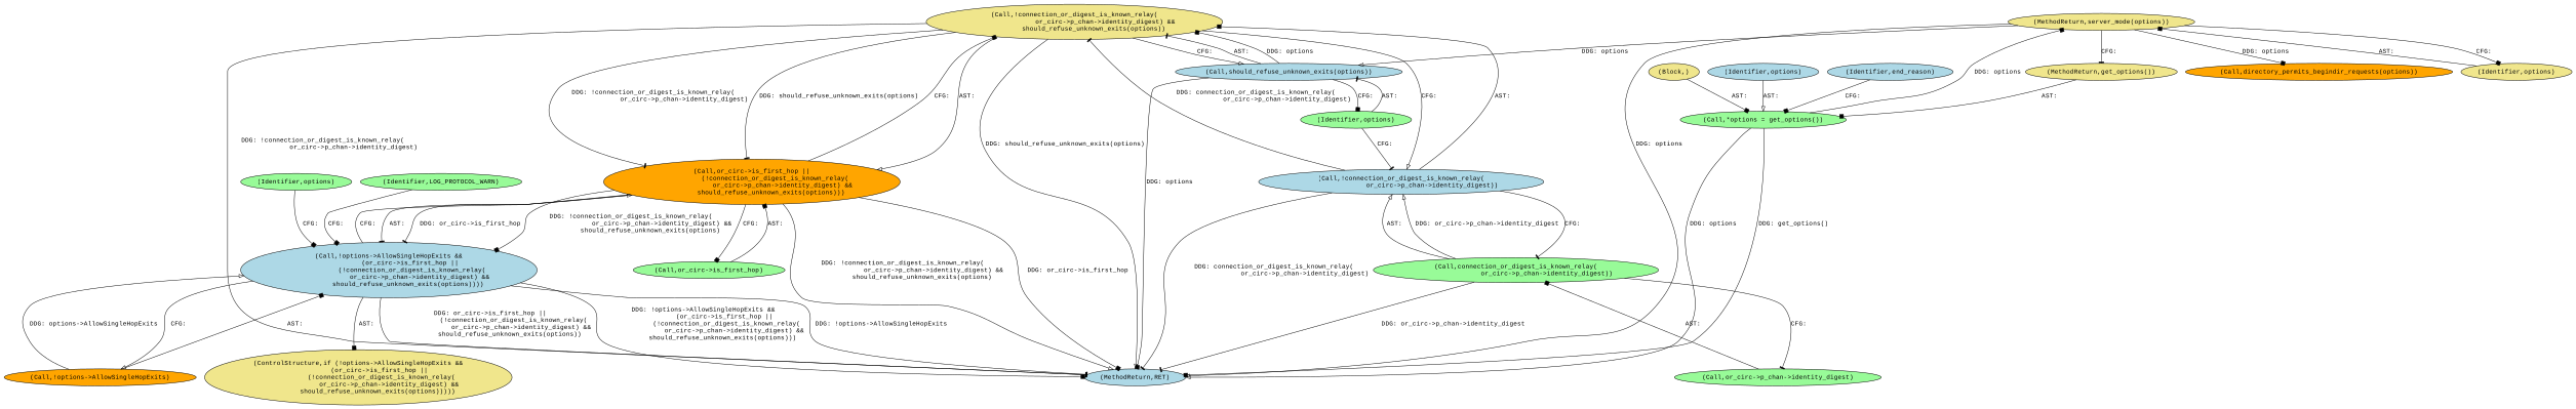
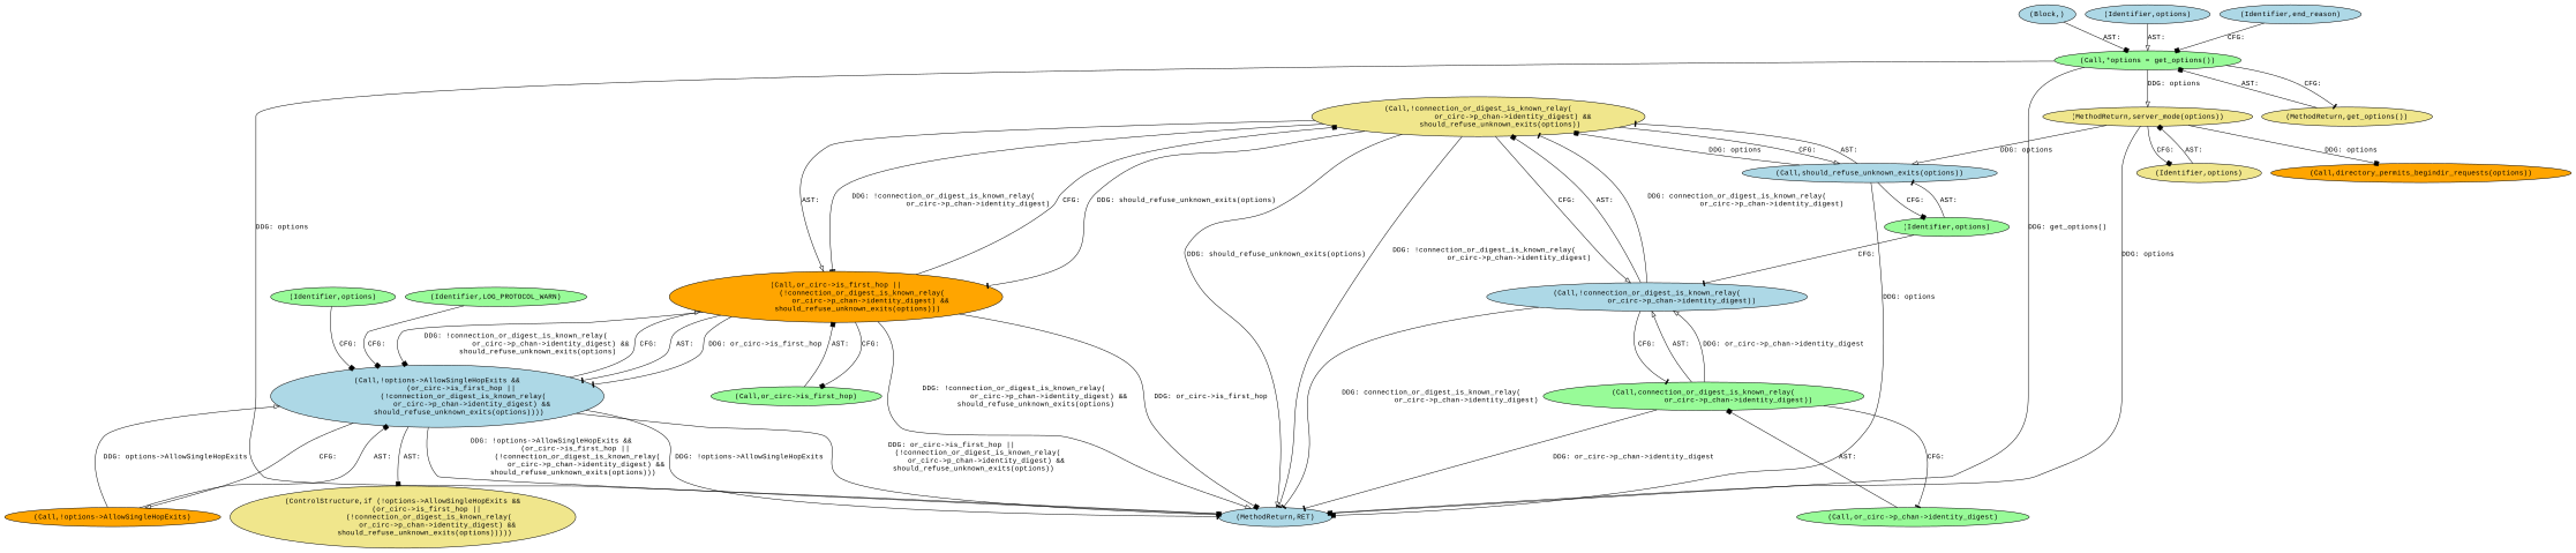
  digraph {
    fontname="Liberation Mono"
    node [fillcolor=lightblue fontname="Liberation Mono" style=filled]
    edge [arrowhead=box fontname="Liberation Mono"]
    n1 [fillcolor=khaki label="(Call,!connection_or_digest_is_known_relay(\n                or_circ->p_chan->identity_digest) &&\n          should_refuse_unknown_exits(options))"]
    n2 [label="(Call,!connection_or_digest_is_known_relay(\n                or_circ->p_chan->identity_digest))"]
    n3 [label="(Call,should_refuse_unknown_exits(options))"]
    n4 [fillcolor=orange label="(Call,or_circ->is_first_hop ||\n            (!connection_or_digest_is_known_relay(\n                or_circ->p_chan->identity_digest) &&\n          should_refuse_unknown_exits(options)))"]
    n5 [label="(MethodReturn,RET)"]
    n6 [fillcolor=palegreen label="(Call,connection_or_digest_is_known_relay(\n                or_circ->p_chan->identity_digest))"]
    n7 [fillcolor=palegreen label="(Identifier,options)"]
    n8 [label="(Call,!options->AllowSingleHopExits &&\n           (or_circ->is_first_hop ||\n            (!connection_or_digest_is_known_relay(\n                or_circ->p_chan->identity_digest) &&\n          should_refuse_unknown_exits(options))))"]
    n9 [fillcolor=palegreen label="(Call,or_circ->is_first_hop)"]
    n10 [fillcolor=palegreen label="(Call,or_circ->p_chan->identity_digest)"]
    n11 [fillcolor=khaki label="(MethodReturn,server_mode(options))"]
    n12 [fillcolor=khaki label="(Identifier,options)"]
    n13 [fillcolor=orange label="(Call,directory_permits_begindir_requests(options))"]
    n14 [fillcolor=palegreen label="(Call,*options = get_options())"]
    n15 [fillcolor=khaki label="(MethodReturn,get_options())"]
-   n16 [fillcolor=khaki label="(Block,)"]
+   n16 [label="(Block,)"]
    n17 [fillcolor=khaki label="(ControlStructure,if (!options->AllowSingleHopExits &&\n           (or_circ->is_first_hop ||\n            (!connection_or_digest_is_known_relay(\n                or_circ->p_chan->identity_digest) &&\n          should_refuse_unknown_exits(options)))))"]
    n18 [fillcolor=orange label="(Call,!options->AllowSingleHopExits)"]
    n19 [label="(Identifier,options)"]
    n20 [fillcolor=palegreen label="(Identifier,options)"]
    n21 [label="(Identifier,end_reason)"]
    n22 [fillcolor=palegreen label="(Identifier,LOG_PROTOCOL_WARN)"]
    n1 -> n2 [arrowhead=onormal label="CFG: "]
    n1 -> n3 [arrowhead=onormal label="CFG: "]
    n1 -> n4 [arrowhead=onormal label="AST: "]
    n1 -> n4 [arrowhead=tee label="DDG: !connection_or_digest_is_known_relay(\n                or_circ->p_chan->identity_digest)"]
    n1 -> n4 [arrowhead=tee label="DDG: should_refuse_unknown_exits(options)"]
    n1 -> n5 [arrowhead=onormal label="DDG: should_refuse_unknown_exits(options)"]
    n1 -> n5 [arrowhead=tee label="DDG: !connection_or_digest_is_known_relay(\n                or_circ->p_chan->identity_digest)"]
    n2 -> n1 [label="AST: "]
    n2 -> n1 [arrowhead=tee label="DDG: connection_or_digest_is_known_relay(\n                or_circ->p_chan->identity_digest)"]
    n2 -> n5 [arrowhead=tee label="DDG: connection_or_digest_is_known_relay(\n                or_circ->p_chan->identity_digest)"]
    n2 -> n6 [arrowhead=tee label="CFG: "]
    n3 -> n1 [arrowhead=tee label="AST: "]
    n3 -> n1 [label="DDG: options"]
    n3 -> n5 [label="DDG: options"]
    n3 -> n7 [label="CFG: "]
    n4 -> n1 [label="CFG: "]
    n4 -> n5 [label="DDG: or_circ->is_first_hop"]
    n4 -> n5 [arrowhead=onormal label="DDG: !connection_or_digest_is_known_relay(\n                or_circ->p_chan->identity_digest) &&\n          should_refuse_unknown_exits(options)"]
    n4 -> n8 [arrowhead=tee label="AST: "]
    n4 -> n8 [arrowhead=tee label="DDG: or_circ->is_first_hop"]
    n4 -> n8 [label="DDG: !connection_or_digest_is_known_relay(\n                or_circ->p_chan->identity_digest) &&\n          should_refuse_unknown_exits(options)"]
    n4 -> n9 [label="CFG: "]
    n6 -> n2 [arrowhead=onormal label="AST: "]
    n6 -> n2 [arrowhead=onormal label="DDG: or_circ->p_chan->identity_digest"]
    n6 -> n5 [arrowhead=tee label="DDG: or_circ->p_chan->identity_digest"]
    n6 -> n10 [arrowhead=tee label="CFG: "]
    n7 -> n2 [arrowhead=tee label="CFG: "]
    n7 -> n3 [arrowhead=tee label="AST: "]
    n8 -> n4 [arrowhead=onormal label="CFG: "]
    n8 -> n5 [arrowhead=tee label="DDG: or_circ->is_first_hop ||\n            (!connection_or_digest_is_known_relay(\n                or_circ->p_chan->identity_digest) &&\n          should_refuse_unknown_exits(options))"]
    n8 -> n5 [label="DDG: !options->AllowSingleHopExits &&\n           (or_circ->is_first_hop ||\n            (!connection_or_digest_is_known_relay(\n                or_circ->p_chan->identity_digest) &&\n          should_refuse_unknown_exits(options)))"]
    n8 -> n5 [arrowhead=tee label="DDG: !options->AllowSingleHopExits"]
    n8 -> n17 [label="AST: "]
    n8 -> n18 [arrowhead=onormal label="CFG: "]
    n9 -> n4 [label="AST: "]
    n10 -> n6 [label="AST: "]
    n11 -> n3 [arrowhead=onormal label="DDG: options"]
    n11 -> n5 [arrowhead=onormal label="DDG: options"]
    n11 -> n12 [label="CFG: "]
    n11 -> n13 [label="DDG: options"]
    n12 -> n11 [label="AST: "]
    n14 -> n5 [arrowhead=onormal label="DDG: options"]
    n14 -> n5 [label="DDG: get_options()"]
-   n14 -> n11 [label="DDG: options"]
-   n11 -> n15 [arrowhead=tee label="CFG: "]
+   n14 -> n11 [arrowhead=onormal label="DDG: options"]
+   n14 -> n15 [arrowhead=tee label="CFG: "]
    n15 -> n14 [label="AST: "]
    n16 -> n14 [label="AST: "]
    n18 -> n8 [label="AST: "]
    n18 -> n8 [arrowhead=onormal label="DDG: options->AllowSingleHopExits"]
    n19 -> n14 [arrowhead=onormal label="AST: "]
    n20 -> n8 [label="CFG: "]
    n21 -> n14 [label="CFG: "]
    n22 -> n8 [label="CFG: "]
  }
